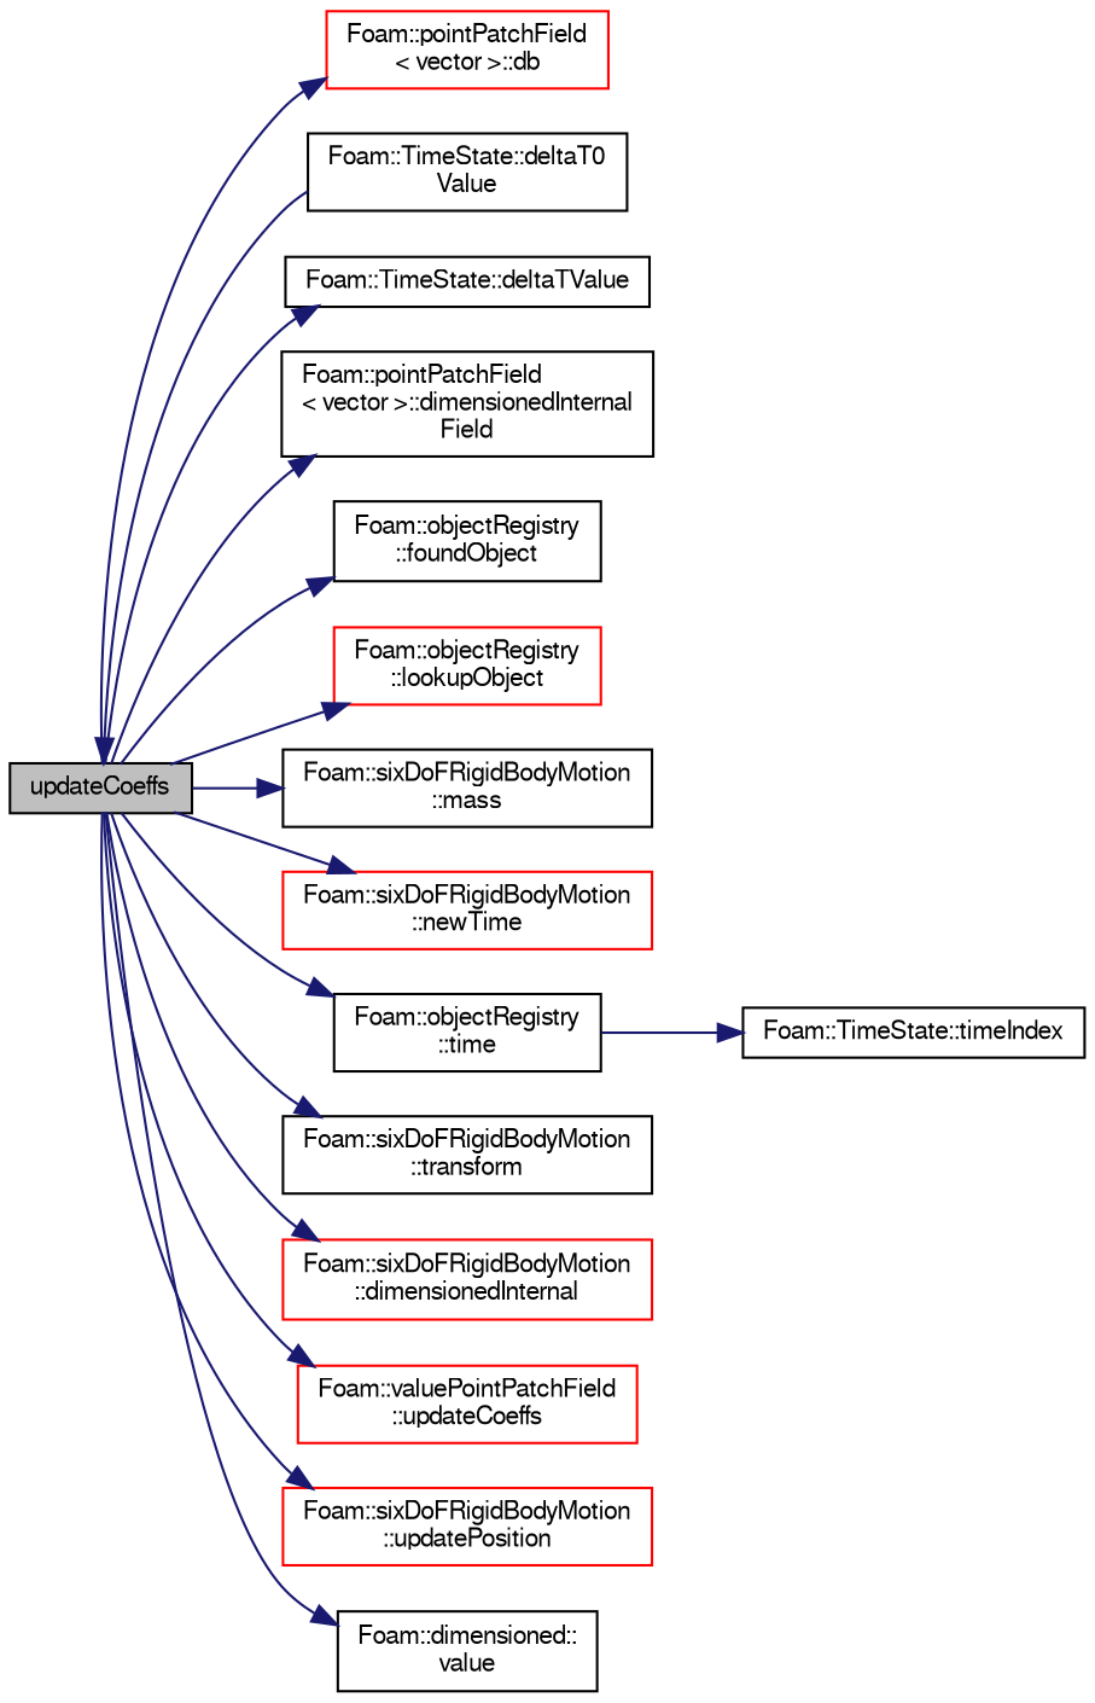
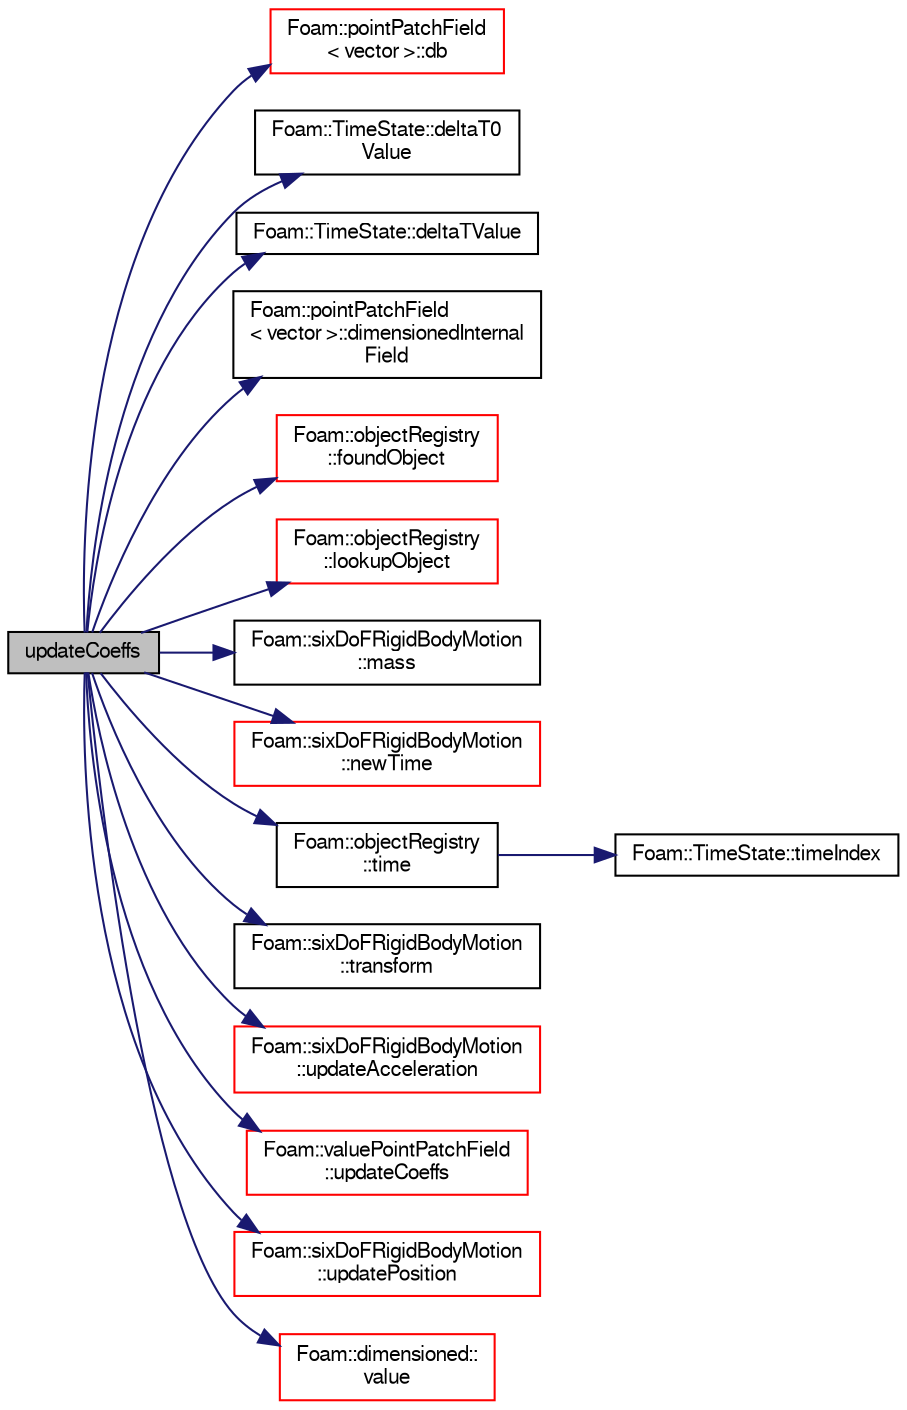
  digraph {
    rankdir=LR
    node [color=black fontname=FreeSans fontsize=10 shape=record]
    edge [color=midnightblue fontname=FreeSans fontsize=10 labelfontname=FreeSans labelfontsize=10 style=solid]
    n1 [fillcolor=grey75 fontcolor=black height=0.2 label=updateCoeffs style=filled width=0.4]
    n2 [color=red height=0.2 label="Foam::pointPatchField\l\< vector \>::db" width=0.4]
    n3 [height=0.2 label="Foam::TimeState::deltaT0\lValue" width=0.4]
    n4 [height=0.2 label="Foam::TimeState::deltaTValue" width=0.4]
    n5 [height=0.2 label="Foam::pointPatchField\l\< vector \>::dimensionedInternal\lField" width=0.4]
-   n6 [height=0.2 label="Foam::objectRegistry\l::foundObject" width=0.4]
+   n6 [color=red height=0.2 label="Foam::objectRegistry\l::foundObject" width=0.4]
    n7 [color=red height=0.2 label="Foam::objectRegistry\l::lookupObject" width=0.4]
    n8 [height=0.2 label="Foam::sixDoFRigidBodyMotion\l::mass" width=0.4]
    n9 [color=red height=0.2 label="Foam::sixDoFRigidBodyMotion\l::newTime" width=0.4]
    n10 [height=0.2 label="Foam::objectRegistry\l::time" width=0.4]
    n11 [height=0.2 label="Foam::sixDoFRigidBodyMotion\l::transform" width=0.4]
-   n12 [color=red height=0.2 label="Foam::sixDoFRigidBodyMotion\l::dimensionedInternal" width=0.4]
+   n12 [color=red height=0.2 label="Foam::sixDoFRigidBodyMotion\l::updateAcceleration" width=0.4]
    n13 [color=red height=0.2 label="Foam::valuePointPatchField\l::updateCoeffs" width=0.4]
    n14 [color=red height=0.2 label="Foam::sixDoFRigidBodyMotion\l::updatePosition" width=0.4]
-   n15 [height=0.2 label="Foam::dimensioned::\lvalue" width=0.4]
+   n15 [color=red height=0.2 label="Foam::dimensioned::\lvalue" width=0.4]
    n16 [height=0.2 label="Foam::TimeState::timeIndex" width=0.4]
    n1 -> n2
-   n3 -> n1
+   n1 -> n3
    n1 -> n4
    n1 -> n5
    n1 -> n6
    n1 -> n7
    n1 -> n8
    n1 -> n9
    n1 -> n10
    n1 -> n11
    n1 -> n12
    n1 -> n13
    n1 -> n14
    n1 -> n15
    n10 -> n16
  }
